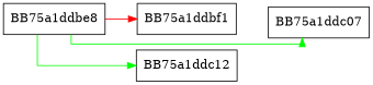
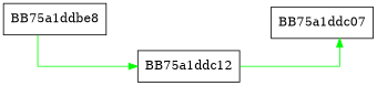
  digraph {
    rankdir=LR
    splines=ortho
    node [shape=box]
    edge [color=green]
    BB75a1ddbe8
    BB75a1ddc07
-   BB75a1ddbf1
    BB75a1ddc12
-   BB75a1ddbe8 -> BB75a1ddc07
-   BB75a1ddbe8 -> BB75a1ddbf1 [color=red]
+   BB75a1ddc12 -> BB75a1ddc07
    BB75a1ddbe8 -> BB75a1ddc12
  }
